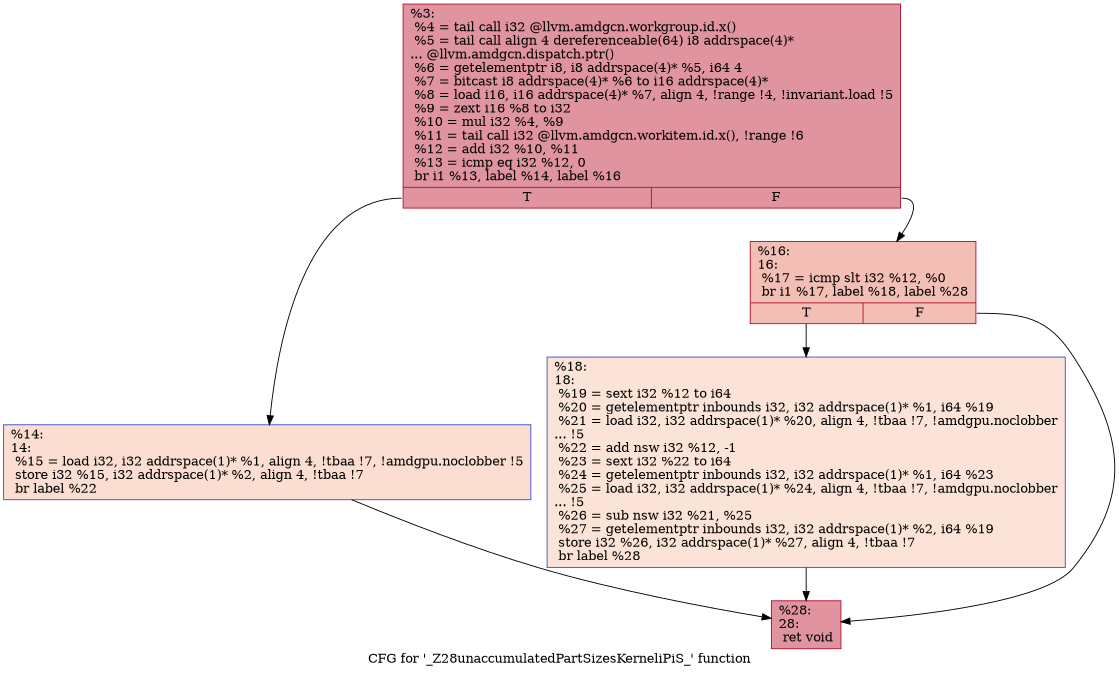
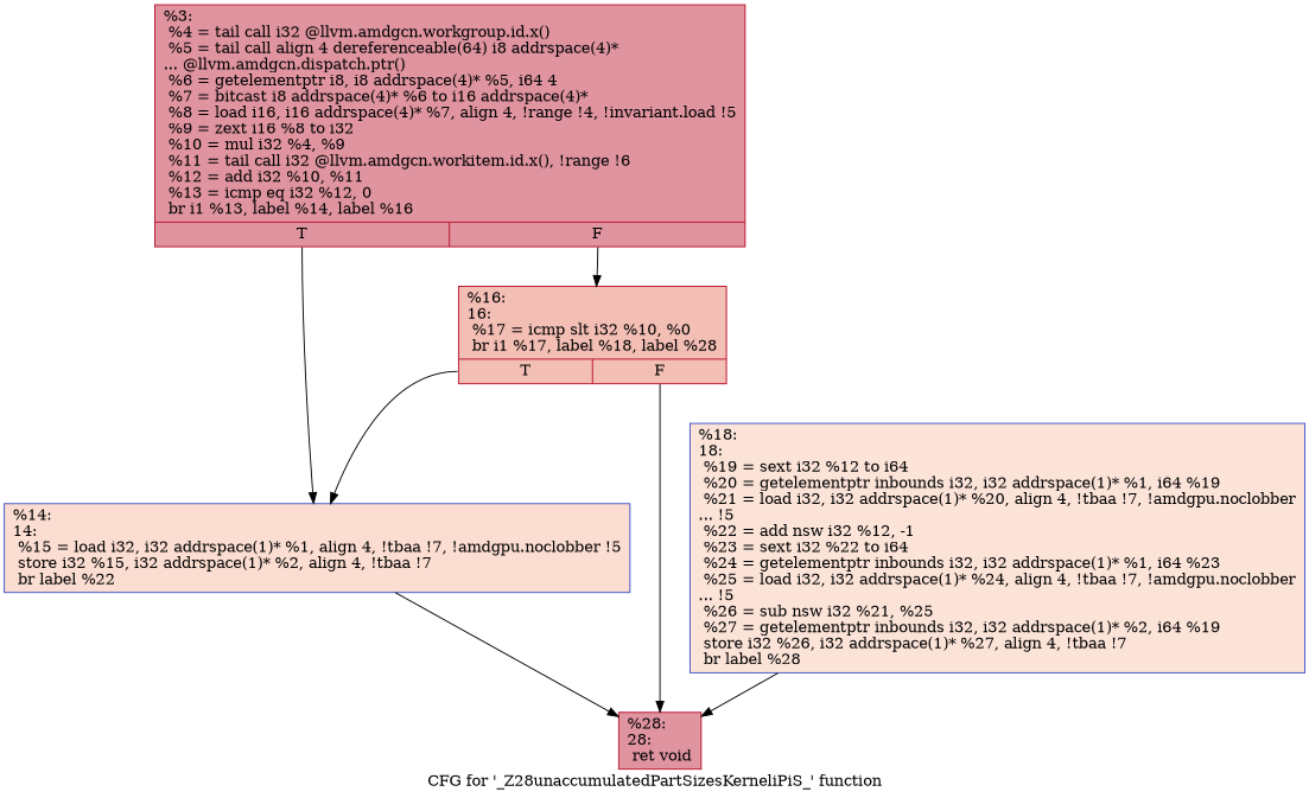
  digraph {
    label="CFG for '_Z28unaccumulatedPartSizesKerneliPiS_' function"
    node [color="#b70d28ff" fillcolor="#b70d2870" shape=record style=filled]
    n1 [label="{%3:\l  %4 = tail call i32 @llvm.amdgcn.workgroup.id.x()\l  %5 = tail call align 4 dereferenceable(64) i8 addrspace(4)*\l... @llvm.amdgcn.dispatch.ptr()\l  %6 = getelementptr i8, i8 addrspace(4)* %5, i64 4\l  %7 = bitcast i8 addrspace(4)* %6 to i16 addrspace(4)*\l  %8 = load i16, i16 addrspace(4)* %7, align 4, !range !4, !invariant.load !5\l  %9 = zext i16 %8 to i32\l  %10 = mul i32 %4, %9\l  %11 = tail call i32 @llvm.amdgcn.workitem.id.x(), !range !6\l  %12 = add i32 %10, %11\l  %13 = icmp eq i32 %12, 0\l  br i1 %13, label %14, label %16\l|{<s0>T|<s1>F}}"]
    n2 [color="#3d50c3ff" fillcolor="#f7b39670" label="{%14:\l14:                                               \l  %15 = load i32, i32 addrspace(1)* %1, align 4, !tbaa !7, !amdgpu.noclobber !5\l  store i32 %15, i32 addrspace(1)* %2, align 4, !tbaa !7\l  br label %22\l}"]
-   n3 [fillcolor="#e36c5570" label="{%16:\l16:                                               \l  %17 = icmp slt i32 %12, %0\l  br i1 %17, label %18, label %28\l|{<s0>T|<s1>F}}"]
+   n3 [fillcolor="#e36c5570" label="{%16:\l16:                                               \l  %17 = icmp slt i32 %10, %0\l  br i1 %17, label %18, label %28\l|{<s0>T|<s1>F}}"]
    n4 [label="{%28:\l28:                                               \l  ret void\l}"]
    n5 [color="#3d50c3ff" fillcolor="#f6bfa670" label="{%18:\l18:                                               \l  %19 = sext i32 %12 to i64\l  %20 = getelementptr inbounds i32, i32 addrspace(1)* %1, i64 %19\l  %21 = load i32, i32 addrspace(1)* %20, align 4, !tbaa !7, !amdgpu.noclobber\l... !5\l  %22 = add nsw i32 %12, -1\l  %23 = sext i32 %22 to i64\l  %24 = getelementptr inbounds i32, i32 addrspace(1)* %1, i64 %23\l  %25 = load i32, i32 addrspace(1)* %24, align 4, !tbaa !7, !amdgpu.noclobber\l... !5\l  %26 = sub nsw i32 %21, %25\l  %27 = getelementptr inbounds i32, i32 addrspace(1)* %2, i64 %19\l  store i32 %26, i32 addrspace(1)* %27, align 4, !tbaa !7\l  br label %28\l}"]
    n1 -> n2 [tailport=s0]
    n1 -> n3 [tailport=s1]
    n2 -> n4
    n3 -> n4 [tailport=s1]
-   n3 -> n5 [tailport=s0]
+   n3 -> n2 [tailport=s0]
    n5 -> n4
  }
